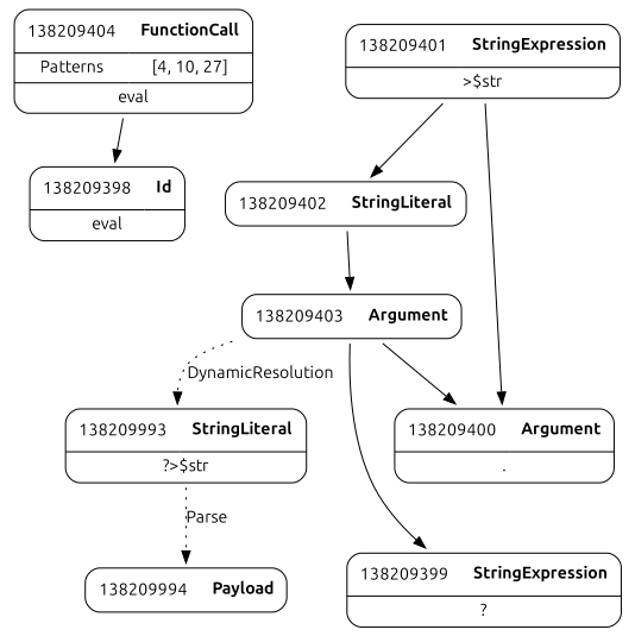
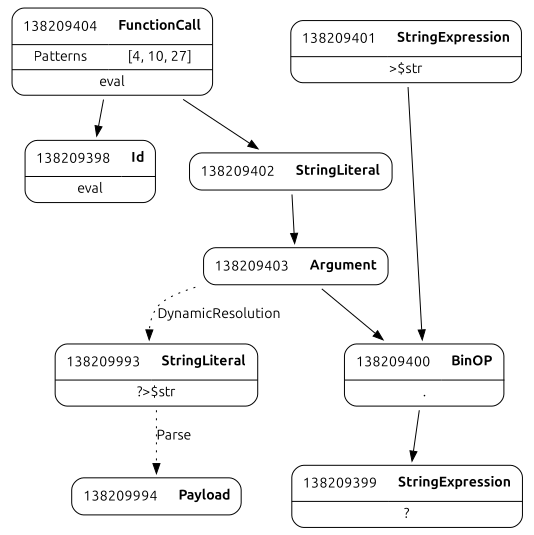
  digraph {
    fontname=Ubuntu
    node [fontname=Ubuntu shape=none]
    edge [fontname=Ubuntu weight=2]
    n1 [label=<<TABLE border='1' cellspacing='0' cellpadding='10' style='rounded' ><TR><TD border='0'>138209404</TD><TD border='0'><B>FunctionCall</B></TD></TR><HR/><TR><TD border='0' cellpadding='5'>Patterns</TD><TD border='0' cellpadding='5'>[4, 10, 27]</TD></TR><HR/><TR><TD border='0' cellpadding='5' colspan='2'>eval</TD></TR></TABLE>>]
    n2 [label=<<TABLE border='1' cellspacing='0' cellpadding='10' style='rounded' ><TR><TD border='0'>138209398</TD><TD border='0'><B>Id</B></TD></TR><HR/><TR><TD border='0' cellpadding='5' colspan='2'>eval</TD></TR></TABLE>>]
    n3 [label=<<TABLE border='1' cellspacing='0' cellpadding='10' style='rounded' ><TR><TD border='0'>138209402</TD><TD border='0'><B>StringLiteral</B></TD></TR></TABLE>>]
    n4 [label=<<TABLE border='1' cellspacing='0' cellpadding='10' style='rounded' ><TR><TD border='0'>138209403</TD><TD border='0'><B>Argument</B></TD></TR></TABLE>>]
-   n5 [label=<<TABLE border='1' cellspacing='0' cellpadding='10' style='rounded' ><TR><TD border='0'>138209400</TD><TD border='0'><B>Argument</B></TD></TR><HR/><TR><TD border='0' cellpadding='5' colspan='2'>.</TD></TR></TABLE>>]
+   n5 [label=<<TABLE border='1' cellspacing='0' cellpadding='10' style='rounded' ><TR><TD border='0'>138209400</TD><TD border='0'><B>BinOP</B></TD></TR><HR/><TR><TD border='0' cellpadding='5' colspan='2'>.</TD></TR></TABLE>>]
    n6 [label=<<TABLE border='1' cellspacing='0' cellpadding='10' style='rounded' ><TR><TD border='0'>138209993</TD><TD border='0'><B>StringLiteral</B></TD></TR><HR/><TR><TD border='0' cellpadding='5' colspan='2'>?&gt;$str</TD></TR></TABLE>>]
    n7 [label=<<TABLE border='1' cellspacing='0' cellpadding='10' style='rounded' ><TR><TD border='0'>138209399</TD><TD border='0'><B>StringExpression</B></TD></TR><HR/><TR><TD border='0' cellpadding='5' colspan='2'>?</TD></TR></TABLE>>]
    n8 [label=<<TABLE border='1' cellspacing='0' cellpadding='10' style='rounded' ><TR><TD border='0'>138209401</TD><TD border='0'><B>StringExpression</B></TD></TR><HR/><TR><TD border='0' cellpadding='5' colspan='2'>&gt;$str</TD></TR></TABLE>>]
    n9 [label=<<TABLE border='1' cellspacing='0' cellpadding='10' style='rounded' ><TR><TD border='0'>138209994</TD><TD border='0'><B>Payload</B></TD></TR></TABLE>>]
    n1 -> n2
-   n8 -> n3
+   n1 -> n3
    n3 -> n4
    n4 -> n5
    n4 -> n6 [label=DynamicResolution style=dotted weight=""]
-   n4 -> n7
+   n5 -> n7
    n6 -> n9 [label=Parse style=dotted weight=""]
    n8 -> n5
  }
